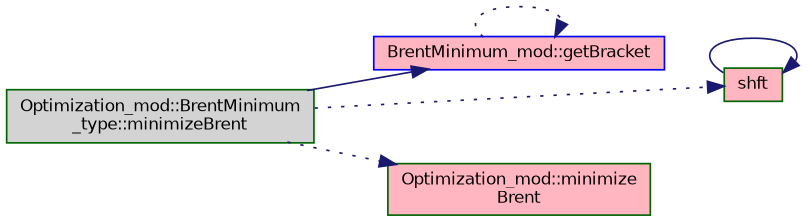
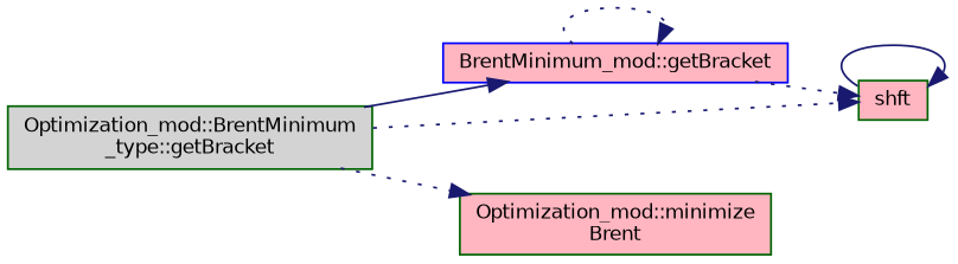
  digraph {
    rankdir=LR
    node [color=darkgreen fillcolor=lightpink fontname=Helvetica fontsize=10 shape=record style=filled]
    edge [color=midnightblue fontname=Helvetica fontsize=10 labelfontname=Helvetica labelfontsize=10 style=dotted]
-   n1 [fillcolor=lightgrey fontcolor=black height=0.2 label="Optimization_mod::BrentMinimum\l_type::minimizeBrent" width=0.4]
+   n1 [fillcolor=lightgrey fontcolor=black height=0.2 label="Optimization_mod::BrentMinimum\l_type::getBracket" width=0.4]
    n2 [color=blue height=0.2 label="BrentMinimum_mod::getBracket" width=0.4]
    n3 [height=0.2 label=shft width=0.4]
    n4 [height=0.2 label="Optimization_mod::minimize\lBrent" width=0.4]
    n1 -> n2 [style=solid]
    n1 -> n3
    n1 -> n4
    n2 -> n2
+   n2 -> n3
    n3 -> n3 [style=solid]
  }
